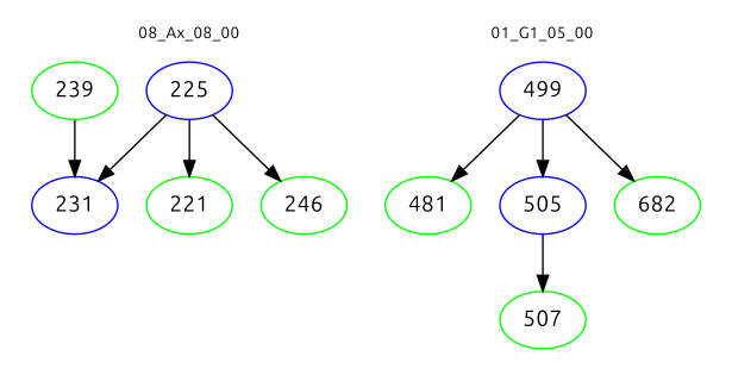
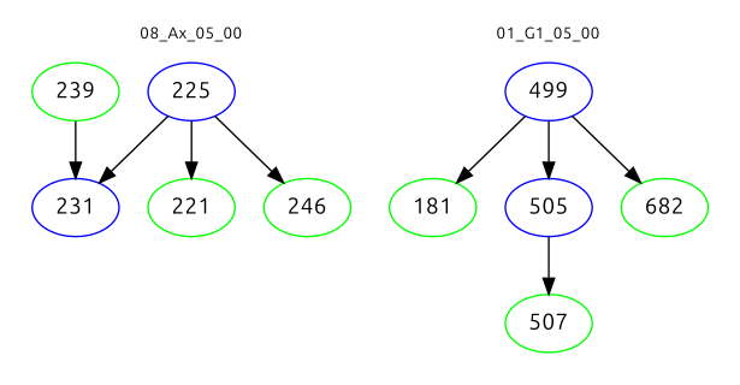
  digraph {
    fontname=Ubuntu
    node [color=green fontname=Ubuntu]
    edge [color=black fontname=Ubuntu]
    n1 [color=blue label=225]
    n2 [label=221]
    n3 [color=blue label=231]
    n4 [label=246]
    n5 [label=239]
    n6 [color=blue label=499]
-   n7 [label=481]
+   n7 [label=181]
    n8 [color=blue label=505]
    n9 [label=682]
    n10 [label=507]
    subgraph cluster_1 {
      color=white
      fontsize=10
-     label="08_Ax_08_00"
+     label="08_Ax_05_00"
      n1
      n2
      n3
      n4
      n5
    }
    subgraph cluster_2 {
      color=white
      fontsize=10
      label="01_G1_05_00"
      n6
      n7
      n8
      n9
      n10
    }
    n1 -> n2
    n1 -> n3
    n1 -> n4
    n5 -> n3
    n6 -> n7
    n6 -> n8
    n6 -> n9
    n8 -> n10
  }
